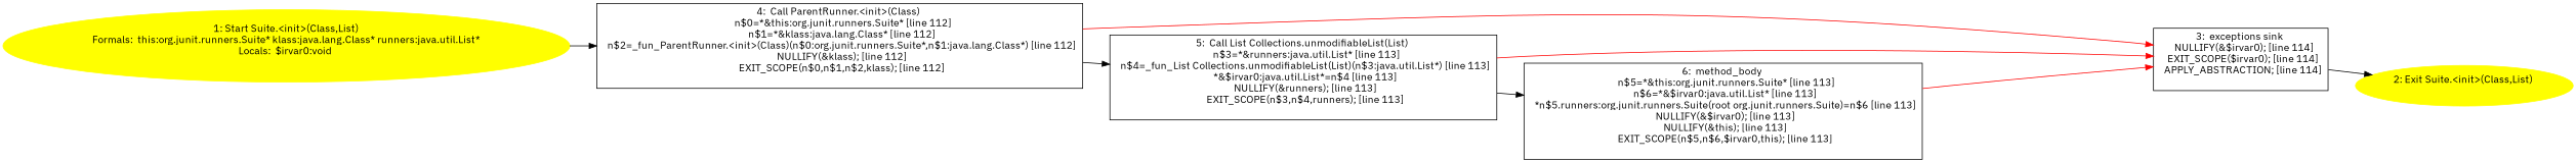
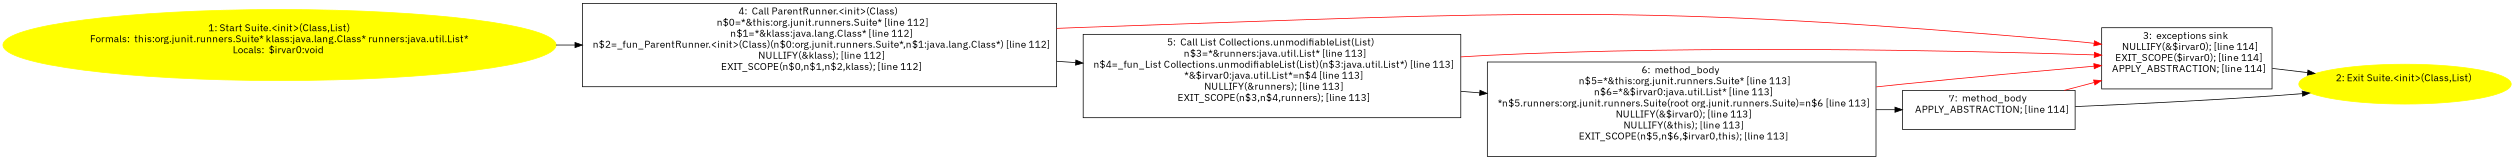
  digraph {
    rankdir=LR
    fontname="IBM Plex Sans"
    node [fontname="IBM Plex Sans" shape=box]
    edge [fontname="IBM Plex Sans"]
    n1 [color=yellow label="1: Start Suite.<init>(Class,List)\nFormals:  this:org.junit.runners.Suite* klass:java.lang.Class* runners:java.util.List*\nLocals:  $irvar0:void \n  " style=filled shape=""]
    n2 [label="4:  Call ParentRunner.<init>(Class) \n   n$0=*&this:org.junit.runners.Suite* [line 112]\n  n$1=*&klass:java.lang.Class* [line 112]\n  n$2=_fun_ParentRunner.<init>(Class)(n$0:org.junit.runners.Suite*,n$1:java.lang.Class*) [line 112]\n  NULLIFY(&klass); [line 112]\n  EXIT_SCOPE(n$0,n$1,n$2,klass); [line 112]\n "]
    n3 [label="3:  exceptions sink \n   NULLIFY(&$irvar0); [line 114]\n  EXIT_SCOPE($irvar0); [line 114]\n  APPLY_ABSTRACTION; [line 114]\n "]
    n4 [label="5:  Call List Collections.unmodifiableList(List) \n   n$3=*&runners:java.util.List* [line 113]\n  n$4=_fun_List Collections.unmodifiableList(List)(n$3:java.util.List*) [line 113]\n  *&$irvar0:java.util.List*=n$4 [line 113]\n  NULLIFY(&runners); [line 113]\n  EXIT_SCOPE(n$3,n$4,runners); [line 113]\n "]
    n5 [color=yellow label="2: Exit Suite.<init>(Class,List) \n  " style=filled shape=""]
    n6 [label="6:  method_body \n   n$5=*&this:org.junit.runners.Suite* [line 113]\n  n$6=*&$irvar0:java.util.List* [line 113]\n  *n$5.runners:org.junit.runners.Suite(root org.junit.runners.Suite)=n$6 [line 113]\n  NULLIFY(&$irvar0); [line 113]\n  NULLIFY(&this); [line 113]\n  EXIT_SCOPE(n$5,n$6,$irvar0,this); [line 113]\n "]
+   n7 [label="7:  method_body \n   APPLY_ABSTRACTION; [line 114]\n "]
    n1 -> n2
    n2 -> n3 [color=red]
    n2 -> n4
    n3 -> n5
    n4 -> n3 [color=red]
    n4 -> n6
    n6 -> n3 [color=red]
+   n6 -> n7
+   n7 -> n3 [color=red]
+   n7 -> n5
  }
